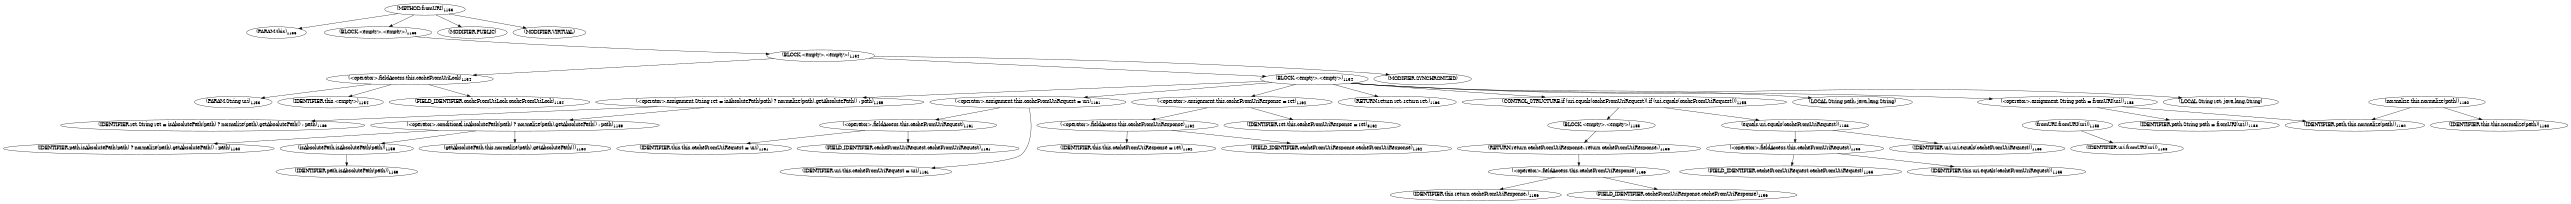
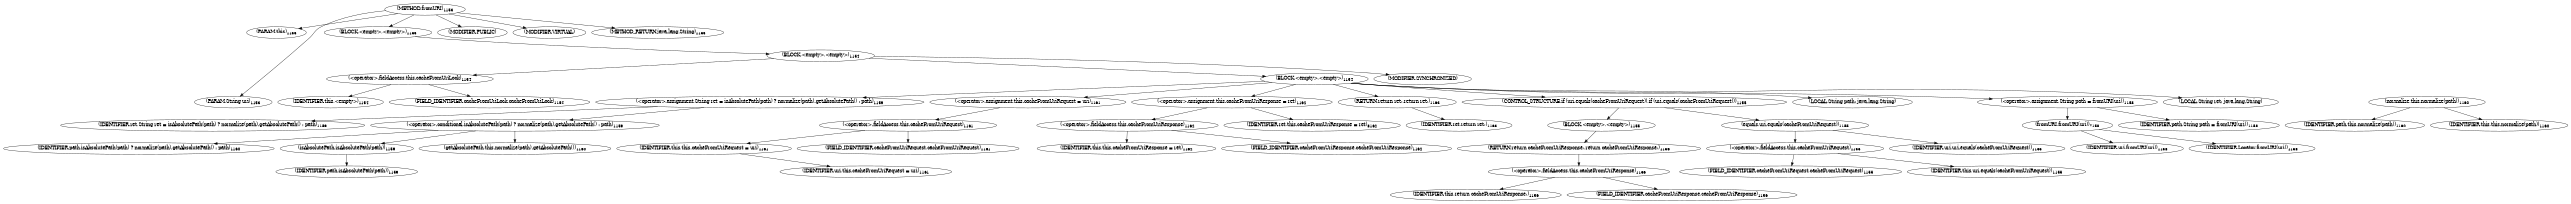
  digraph {
    n1 [label=<(METHOD,fromURI)<SUB>1153</SUB>>]
    n2 [label=<(PARAM,this)<SUB>1153</SUB>>]
    n3 [label=<(PARAM,String uri)<SUB>1153</SUB>>]
    n4 [label=<(BLOCK,&lt;empty&gt;,&lt;empty&gt;)<SUB>1153</SUB>>]
    n5 [label=<(MODIFIER,PUBLIC)>]
    n6 [label=<(MODIFIER,VIRTUAL)>]
+   n7 [label=<(METHOD_RETURN,java.lang.String)<SUB>1153</SUB>>]
    n8 [label=<(BLOCK,&lt;empty&gt;,&lt;empty&gt;)<SUB>1154</SUB>>]
    n9 [label=<(MODIFIER,SYNCHRONIZED)>]
    n10 [label=<(&lt;operator&gt;.fieldAccess,this.cacheFromUriLock)<SUB>1154</SUB>>]
    n11 [label=<(BLOCK,&lt;empty&gt;,&lt;empty&gt;)<SUB>1154</SUB>>]
    n12 [label=<(IDENTIFIER,this,&lt;empty&gt;)<SUB>1154</SUB>>]
    n13 [label=<(FIELD_IDENTIFIER,cacheFromUriLock,cacheFromUriLock)<SUB>1154</SUB>>]
    n14 [label=<(CONTROL_STRUCTURE,if (uri.equals(cacheFromUriRequest)),if (uri.equals(cacheFromUriRequest)))<SUB>1155</SUB>>]
    n15 [label=<(LOCAL,String path: java.lang.String)>]
    n16 [label=<(&lt;operator&gt;.assignment,String path = fromURI(uri))<SUB>1158</SUB>>]
    n17 [label=<(LOCAL,String ret: java.lang.String)>]
    n18 [label=<(&lt;operator&gt;.assignment,String ret = isAbsolutePath(path) ? normalize(path).getAbsolutePath() : path)<SUB>1159</SUB>>]
    n19 [label=<(&lt;operator&gt;.assignment,this.cacheFromUriRequest = uri)<SUB>1161</SUB>>]
    n20 [label=<(&lt;operator&gt;.assignment,this.cacheFromUriResponse = ret)<SUB>1162</SUB>>]
    n21 [label=<(RETURN,return ret;,return ret;)<SUB>1163</SUB>>]
    n22 [label=<(equals,uri.equals(cacheFromUriRequest))<SUB>1155</SUB>>]
    n23 [label=<(BLOCK,&lt;empty&gt;,&lt;empty&gt;)<SUB>1155</SUB>>]
    n24 [label=<(IDENTIFIER,path,String path = fromURI(uri))<SUB>1158</SUB>>]
-   n25 [label=<(fromURI,fromURI(uri))<SUB>1158</SUB>>]
+   n25 [label=<(fromURI,fromURI(uri))<SUB>7158</SUB>>]
    n26 [label=<(IDENTIFIER,ret,String ret = isAbsolutePath(path) ? normalize(path).getAbsolutePath() : path)<SUB>1159</SUB>>]
    n27 [label=<(&lt;operator&gt;.conditional,isAbsolutePath(path) ? normalize(path).getAbsolutePath() : path)<SUB>1159</SUB>>]
    n28 [label=<(&lt;operator&gt;.fieldAccess,this.cacheFromUriRequest)<SUB>1161</SUB>>]
    n29 [label=<(IDENTIFIER,uri,this.cacheFromUriRequest = uri)<SUB>1161</SUB>>]
    n30 [label=<(&lt;operator&gt;.fieldAccess,this.cacheFromUriResponse)<SUB>1162</SUB>>]
    n31 [label=<(IDENTIFIER,ret,this.cacheFromUriResponse = ret)<SUB>8162</SUB>>]
+   n32 [label=<(IDENTIFIER,ret,return ret;)<SUB>1163</SUB>>]
    n33 [label=<(IDENTIFIER,uri,uri.equals(cacheFromUriRequest))<SUB>1155</SUB>>]
    n34 [label=<(&lt;operator&gt;.fieldAccess,this.cacheFromUriRequest)<SUB>1155</SUB>>]
    n35 [label=<(RETURN,return cacheFromUriResponse;,return cacheFromUriResponse;)<SUB>1156</SUB>>]
    n36 [label=<(IDENTIFIER,this,uri.equals(cacheFromUriRequest))<SUB>1155</SUB>>]
    n37 [label=<(FIELD_IDENTIFIER,cacheFromUriRequest,cacheFromUriRequest)<SUB>1155</SUB>>]
    n38 [label=<(&lt;operator&gt;.fieldAccess,this.cacheFromUriResponse)<SUB>1156</SUB>>]
    n39 [label=<(IDENTIFIER,this,return cacheFromUriResponse;)<SUB>1156</SUB>>]
    n40 [label=<(FIELD_IDENTIFIER,cacheFromUriResponse,cacheFromUriResponse)<SUB>1156</SUB>>]
+   n41 [label=<(IDENTIFIER,Locator,fromURI(uri))<SUB>1158</SUB>>]
    n42 [label=<(IDENTIFIER,uri,fromURI(uri))<SUB>1158</SUB>>]
    n43 [label=<(isAbsolutePath,isAbsolutePath(path))<SUB>1159</SUB>>]
    n44 [label=<(getAbsolutePath,this.normalize(path).getAbsolutePath())<SUB>1160</SUB>>]
    n45 [label=<(IDENTIFIER,path,isAbsolutePath(path) ? normalize(path).getAbsolutePath() : path)<SUB>1160</SUB>>]
    n46 [label=<(IDENTIFIER,path,isAbsolutePath(path))<SUB>1159</SUB>>]
    n47 [label=<(normalize,this.normalize(path))<SUB>1160</SUB>>]
    n48 [label=<(IDENTIFIER,this,this.normalize(path))<SUB>1160</SUB>>]
    n49 [label=<(IDENTIFIER,path,this.normalize(path))<SUB>1160</SUB>>]
    n50 [label=<(IDENTIFIER,this,this.cacheFromUriRequest = uri)<SUB>1161</SUB>>]
    n51 [label=<(FIELD_IDENTIFIER,cacheFromUriRequest,cacheFromUriRequest)<SUB>1161</SUB>>]
    n52 [label=<(IDENTIFIER,this,this.cacheFromUriResponse = ret)<SUB>1162</SUB>>]
    n53 [label=<(FIELD_IDENTIFIER,cacheFromUriResponse,cacheFromUriResponse)<SUB>1162</SUB>>]
    n1 -> n2
-   n10 -> n3
+   n1 -> n3
    n1 -> n4
    n1 -> n5
    n1 -> n6
+   n1 -> n7
    n4 -> n8
    n8 -> n9
    n8 -> n10
    n8 -> n11
    n10 -> n12
    n10 -> n13
    n11 -> n14
    n11 -> n15
    n11 -> n16
    n11 -> n17
    n11 -> n18
    n11 -> n19
    n11 -> n20
    n11 -> n21
    n14 -> n22
    n14 -> n23
    n16 -> n24
-   n16 -> n49
+   n16 -> n25
    n18 -> n26
    n18 -> n27
    n19 -> n28
-   n19 -> n29
+   n50 -> n29
    n20 -> n30
    n20 -> n31
+   n21 -> n32
    n22 -> n33
    n22 -> n34
    n23 -> n35
+   n25 -> n41
    n25 -> n42
    n27 -> n43
    n27 -> n44
    n27 -> n45
    n28 -> n50
    n28 -> n51
    n30 -> n52
    n30 -> n53
    n34 -> n36
    n34 -> n37
    n35 -> n38
    n38 -> n39
    n38 -> n40
    n43 -> n46
    n47 -> n48
    n47 -> n49
  }
